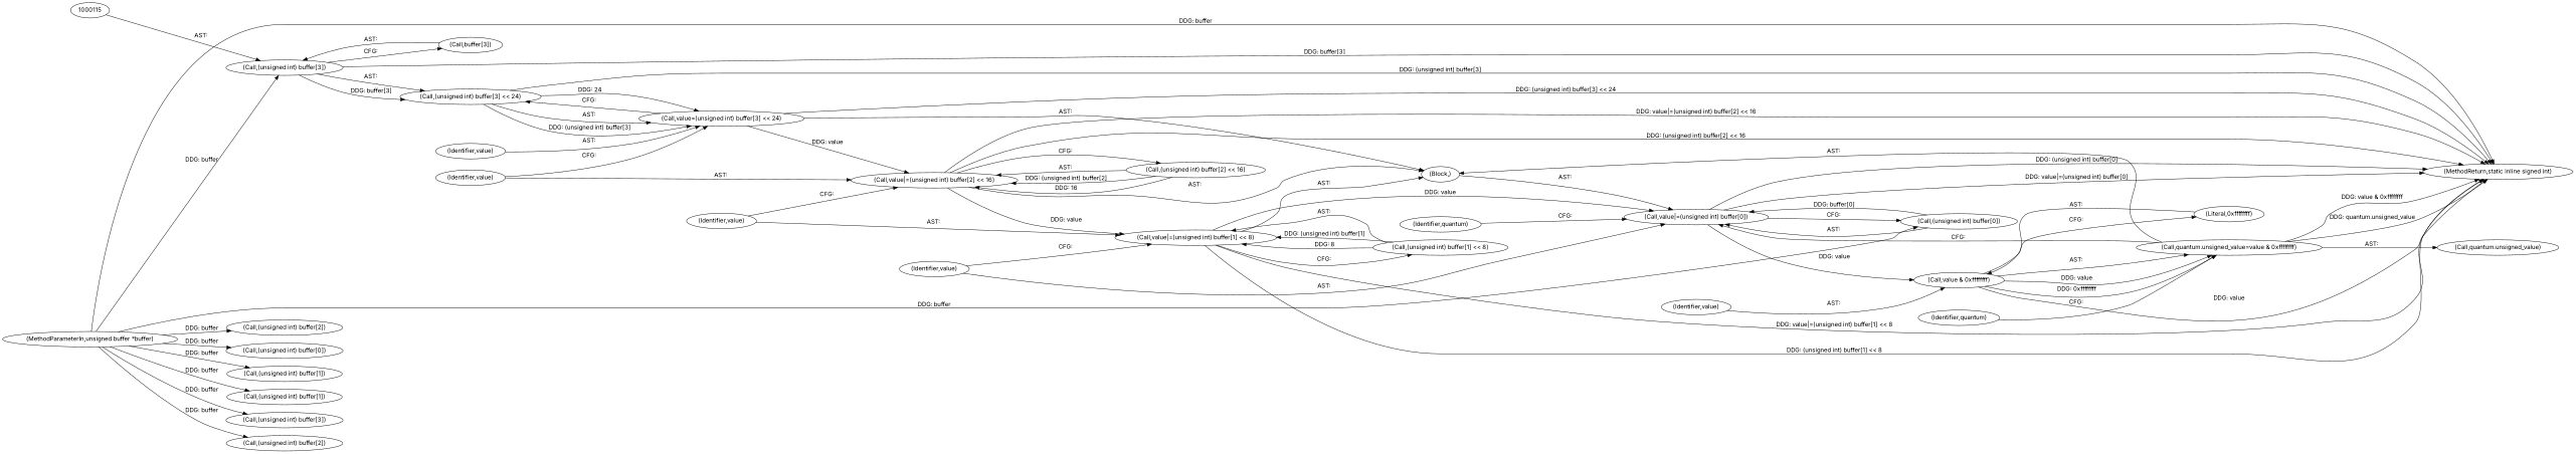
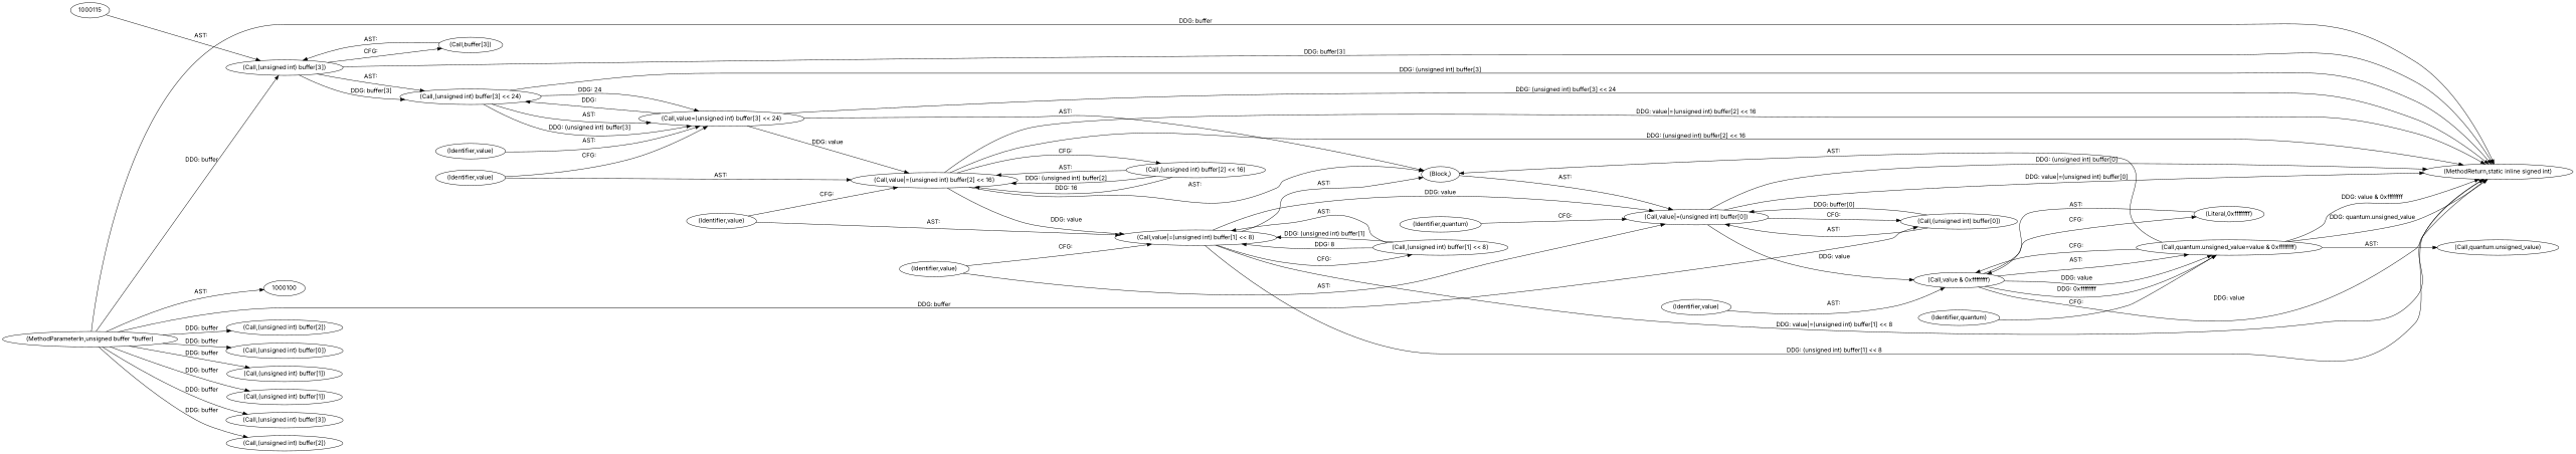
  digraph {
    fontname=Inter
    rankdir=LR
    node [fontname=Inter]
    edge [fontname=Inter]
    n1 [label="(Call,(unsigned int) buffer[3])"]
    n2 [label="(Call,(unsigned int) buffer[3] << 24)"]
    n3 [label="(Call,buffer[3])"]
    n4 [label="(MethodReturn,static inline signed int)"]
    n5 [label="(Call,value=(unsigned int) buffer[3] << 24)"]
    n6 [label="(MethodParameterIn,unsigned buffer *buffer)"]
    n7 [label="(Call,(unsigned int) buffer[0])"]
    n8 [label="(Call,(unsigned int) buffer[2])"]
    n9 [label="(Call,(unsigned int) buffer[0])"]
    n10 [label="(Call,(unsigned int) buffer[1])"]
    n11 [label="(Call,(unsigned int) buffer[1])"]
    n12 [label="(Call,(unsigned int) buffer[3])"]
    n13 [label="(Call,(unsigned int) buffer[2])"]
+   1000100
    n15 [label="(Call,value|=(unsigned int) buffer[0])"]
    n16 [label="(Call,value|=(unsigned int) buffer[2] << 16)"]
    n17 [label="(Block,)"]
    n18 [label="(Call,value|=(unsigned int) buffer[1] << 8)"]
    n19 [label="(Call,(unsigned int) buffer[2] << 16)"]
    n20 [label="(Call,(unsigned int) buffer[1] << 8)"]
    n21 [label="(Call,value & 0xffffffff)"]
    n22 [label="(Call,quantum.unsigned_value=value & 0xffffffff)"]
    n23 [label="(Literal,0xffffffff)"]
    n24 [label="(Call,quantum.unsigned_value)"]
    n25 [label="(Identifier,quantum)"]
    n26 [label="(Identifier,quantum)"]
    n27 [label="(Identifier,value)"]
    n28 [label="(Identifier,value)"]
    n29 [label="(Identifier,value)"]
    n30 [label="(Identifier,value)"]
    n31 [label="(Identifier,value)"]
    1000115
    n1 -> n2 [label="AST: "]
    n1 -> n2 [label="DDG: buffer[3]"]
    n1 -> n3 [label="CFG: "]
    n1 -> n4 [label="DDG: buffer[3]"]
    n2 -> n4 [label="DDG: (unsigned int) buffer[3]"]
    n2 -> n5 [label="AST: "]
    n2 -> n5 [label="DDG: (unsigned int) buffer[3]"]
    n2 -> n5 [label="DDG: 24"]
    n3 -> n1 [label="AST: "]
-   n5 -> n2 [label="CFG: "]
+   n5 -> n2 [label="DDG: "]
    n5 -> n4 [label="DDG: (unsigned int) buffer[3] << 24"]
    n5 -> n16 [label="DDG: value"]
    n5 -> n17 [label="AST: "]
    n6 -> n1 [label="DDG: buffer"]
    n6 -> n4 [label="DDG: buffer"]
    n6 -> n7 [label="DDG: buffer"]
    n6 -> n8 [label="DDG: buffer"]
    n6 -> n9 [label="DDG: buffer"]
    n6 -> n10 [label="DDG: buffer"]
    n6 -> n11 [label="DDG: buffer"]
    n6 -> n12 [label="DDG: buffer"]
    n6 -> n13 [label="DDG: buffer"]
+   n6 -> 1000100 [label="AST: "]
    n7 -> n15 [label="AST: "]
    n7 -> n15 [label="DDG: buffer[0]"]
    n15 -> n4 [label="DDG: (unsigned int) buffer[0]"]
    n15 -> n4 [label="DDG: value|=(unsigned int) buffer[0]"]
    n15 -> n7 [label="CFG: "]
    n15 -> n21 [label="DDG: value"]
    n16 -> n4 [label="DDG: value|=(unsigned int) buffer[2] << 16"]
    n16 -> n4 [label="DDG: (unsigned int) buffer[2] << 16"]
    n16 -> n17 [label="AST: "]
    n16 -> n18 [label="DDG: value"]
    n16 -> n19 [label="CFG: "]
    n17 -> n15 [label="AST: "]
    n18 -> n4 [label="DDG: value|=(unsigned int) buffer[1] << 8"]
    n18 -> n4 [label="DDG: (unsigned int) buffer[1] << 8"]
    n18 -> n15 [label="DDG: value"]
    n18 -> n17 [label="AST: "]
    n18 -> n20 [label="CFG: "]
    n19 -> n16 [label="AST: "]
    n19 -> n16 [label="DDG: (unsigned int) buffer[2]"]
    n19 -> n16 [label="DDG: 16"]
    n20 -> n18 [label="AST: "]
    n20 -> n18 [label="DDG: (unsigned int) buffer[1]"]
    n20 -> n18 [label="DDG: 8"]
    n21 -> n4 [label="DDG: value"]
    n21 -> n22 [label="AST: "]
    n21 -> n22 [label="DDG: value"]
    n21 -> n22 [label="DDG: 0xffffffff"]
    n21 -> n23 [label="CFG: "]
    n22 -> n4 [label="DDG: quantum.unsigned_value"]
    n22 -> n4 [label="DDG: value & 0xffffffff"]
    n22 -> n17 [label="AST: "]
-   n22 -> n15 [label="CFG: "]
+   n22 -> n21 [label="CFG: "]
    n22 -> n24 [label="AST: "]
    n23 -> n21 [label="AST: "]
    n25 -> n22 [label="CFG: "]
    n26 -> n15 [label="CFG: "]
    n27 -> n15 [label="AST: "]
    n27 -> n18 [label="CFG: "]
    n28 -> n5 [label="AST: "]
    n29 -> n16 [label="CFG: "]
    n29 -> n18 [label="AST: "]
    n30 -> n5 [label="CFG: "]
    n30 -> n16 [label="AST: "]
    n31 -> n21 [label="AST: "]
    1000115 -> n1 [label="AST: "]
  }
